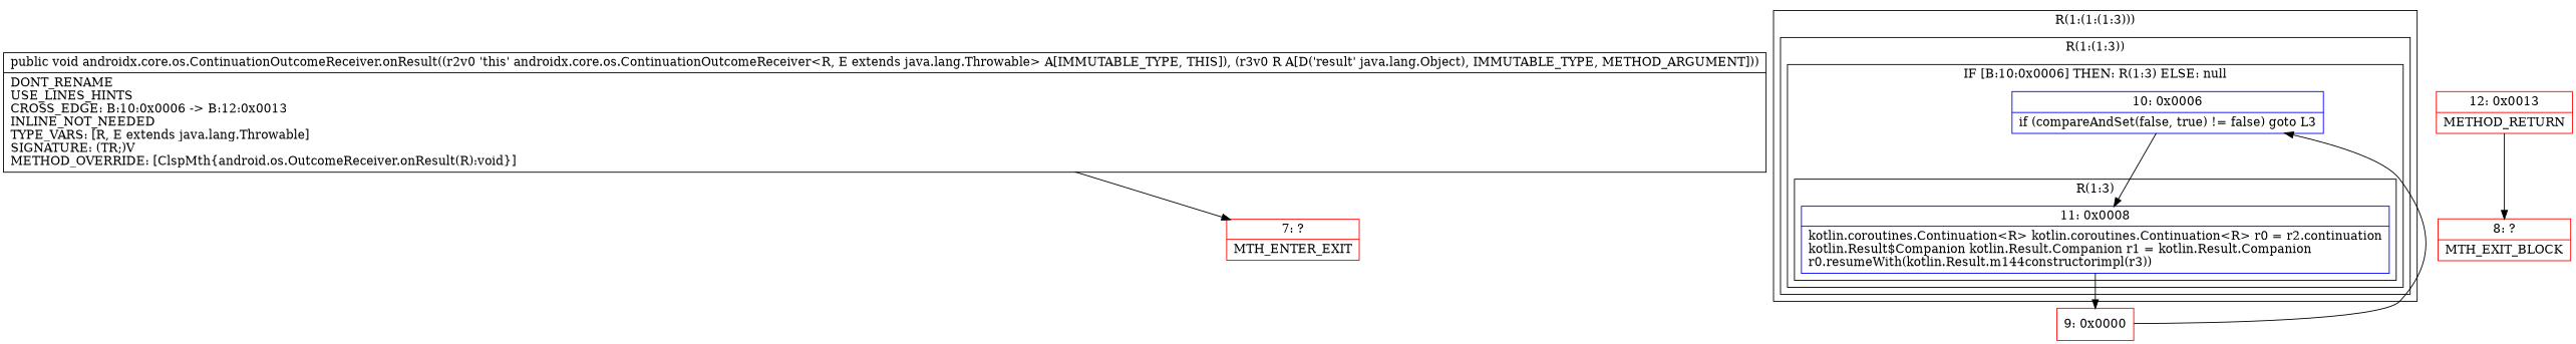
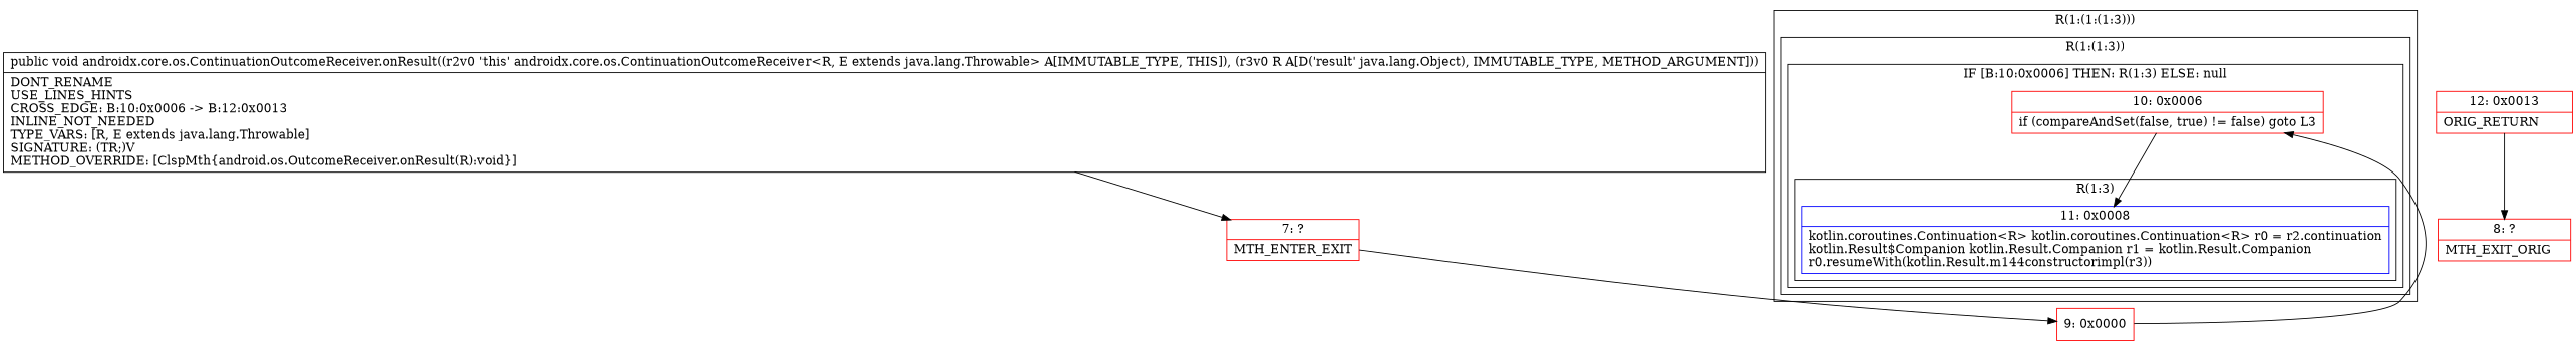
  digraph {
    node [color=red shape=record]
    n1 [color=blue label="{11\:\ 0x0008|kotlin.coroutines.Continuation\<R\> kotlin.coroutines.Continuation\<R\> r0 = r2.continuation\lkotlin.Result$Companion kotlin.Result.Companion r1 = kotlin.Result.Companion\lr0.resumeWith(kotlin.Result.m144constructorimpl(r3))\l}"]
-   n2 [color=blue label="{10\:\ 0x0006|if (compareAndSet(false, true) != false) goto L3\l}"]
-   n3 [label="{12\:\ 0x0013|METHOD_RETURN\l}"]
-   n4 [label="{8\:\ ?|MTH_EXIT_BLOCK\l}"]
+   n2 [label="{10\:\ 0x0006|if (compareAndSet(false, true) != false) goto L3\l}"]
+   n3 [label="{12\:\ 0x0013|ORIG_RETURN\l}"]
+   n4 [label="{8\:\ ?|MTH_EXIT_ORIG\l}"]
    n5 [label="{7\:\ ?|MTH_ENTER_EXIT\l}"]
    n6 [label="{9\:\ 0x0000}"]
    n7 [label="{public void androidx.core.os.ContinuationOutcomeReceiver.onResult((r2v0 'this' androidx.core.os.ContinuationOutcomeReceiver\<R, E extends java.lang.Throwable\> A[IMMUTABLE_TYPE, THIS]), (r3v0 R A[D('result' java.lang.Object), IMMUTABLE_TYPE, METHOD_ARGUMENT]))  | DONT_RENAME\lUSE_LINES_HINTS\lCROSS_EDGE: B:10:0x0006 \-\> B:12:0x0013\lINLINE_NOT_NEEDED\lTYPE_VARS: [R, E extends java.lang.Throwable]\lSIGNATURE: (TR;)V\lMETHOD_OVERRIDE: [ClspMth\{android.os.OutcomeReceiver.onResult(R):void\}]\l}" color=""]
    subgraph cluster_1 {
      label="R(1:(1:(1:3)))"
      subgraph cluster_2 {
        label="R(1:(1:3))"
        subgraph cluster_3 {
          label="IF [B:10:0x0006] THEN: R(1:3) ELSE: null"
          n2
          subgraph cluster_4 {
            label="R(1:3)"
            n1
          }
        }
      }
    }
    n2 -> n1
    n3 -> n4
-   n1 -> n6
+   n5 -> n6
    n6 -> n2
    n7 -> n5
  }
